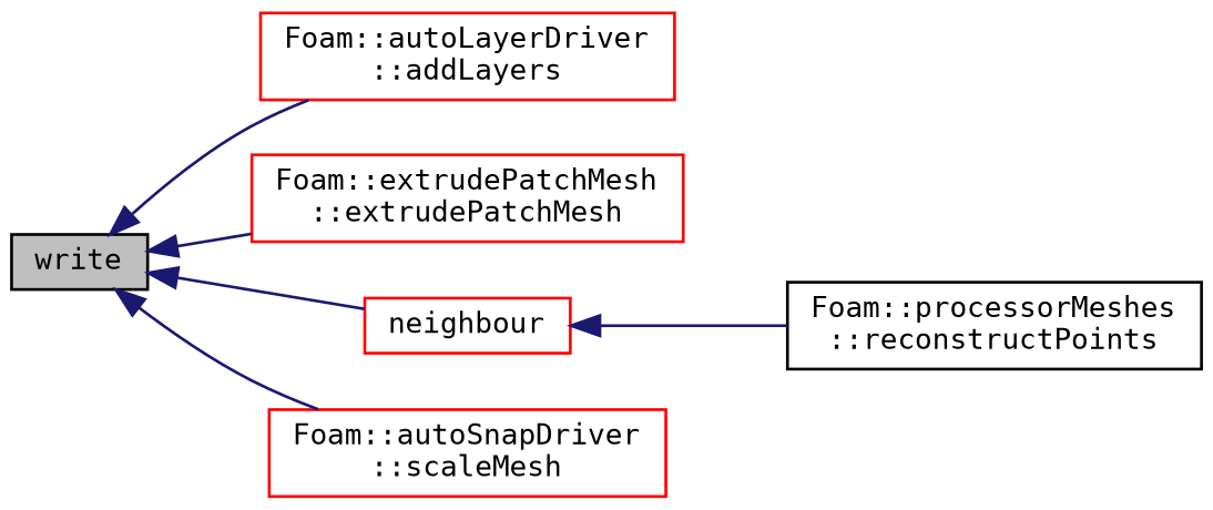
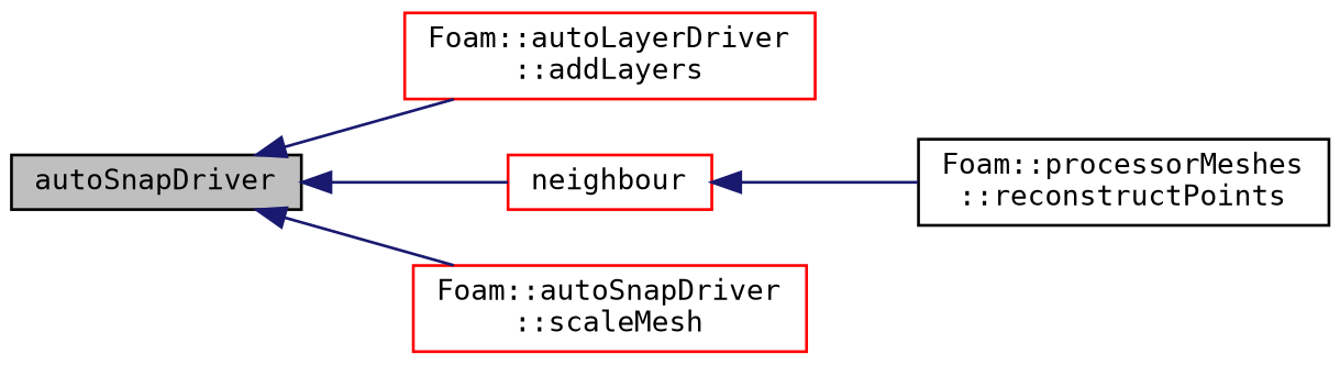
  digraph {
    fontname="DejaVu Sans Mono"
    rankdir=LR
    node [color=red fontname="DejaVu Sans Mono" fontsize=10 shape=record]
    edge [color=midnightblue dir=back fontname="DejaVu Sans Mono" fontsize=10 labelfontname=Helvetica labelfontsize=10 style=solid]
-   n1 [color=black fillcolor=grey75 fontcolor=black height=0.2 label=write style=filled width=0.4]
+   n1 [color=black fillcolor=grey75 fontcolor=black height=0.2 label=autoSnapDriver style=filled width=0.4]
    n2 [height=0.2 label="Foam::autoLayerDriver\l::addLayers" width=0.4]
-   n3 [height=0.2 label="Foam::extrudePatchMesh\l::extrudePatchMesh" width=0.4]
    n4 [height=0.2 label=neighbour width=0.4]
    n5 [height=0.2 label="Foam::autoSnapDriver\l::scaleMesh" width=0.4]
    n6 [color=black height=0.2 label="Foam::processorMeshes\l::reconstructPoints" width=0.4]
    n1 -> n2
-   n1 -> n3
    n1 -> n4
    n1 -> n5
    n4 -> n6
  }
